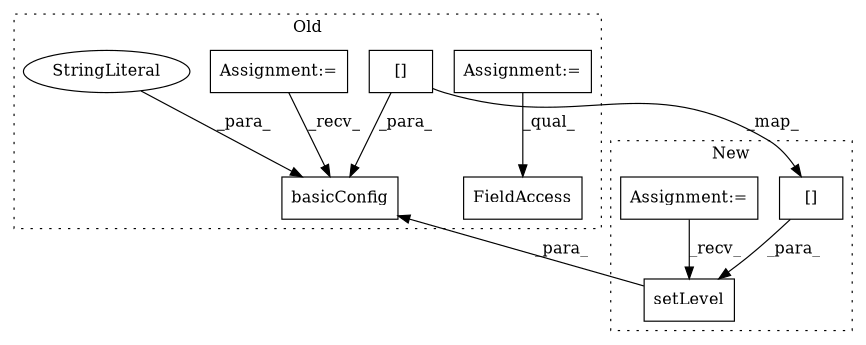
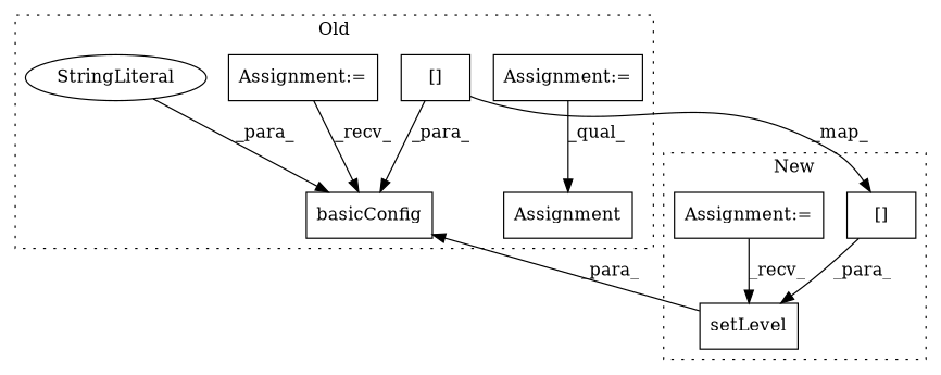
  digraph {
    node [a=7 l="23,1" shape=box]
    n1 [a=32 l="12,1" label=basicConfig s="8317,8396"]
    n2 [a=2 label="[]" s="8340,8381"]
-   n3 [a=22 l=10 label=FieldAccess s=8329]
+   n3 [a=22 l=10 label=Assignment s=8329]
    n4 [l=3 label="Assignment:=" s=3578]
    n5 [l=7 label="Assignment:=" s=3558]
    n6 [a=45 l=13 label=StringLiteral s=8383 shape=ellipse]
    n7 [a=32 l="9,1" label=setLevel s="8447,8498"]
    n8 [a=2 label="[]" s="8456,8497"]
    n9 [l=6 label="Assignment:=" s=3706]
    subgraph cluster_1 {
      label=Old
      style=dotted
      n1
      n2
      n3
      n4
      n5
      n6
    }
    subgraph cluster_2 {
      label=New
      style=dotted
      n7
      n8
      n9
    }
    n2 -> n1 [label=_para_]
    n2 -> n8 [label=_map_]
    n4 -> n3 [label=_qual_]
    n5 -> n1 [label=_recv_]
    n6 -> n1 [label=_para_]
    n7 -> n1 [label=_para_]
    n8 -> n7 [label=_para_]
    n9 -> n7 [label=_recv_]
  }
